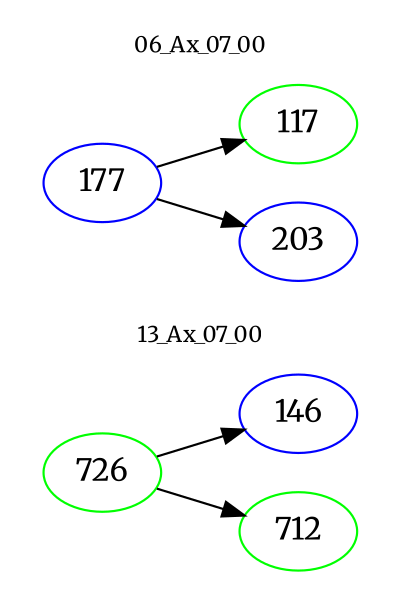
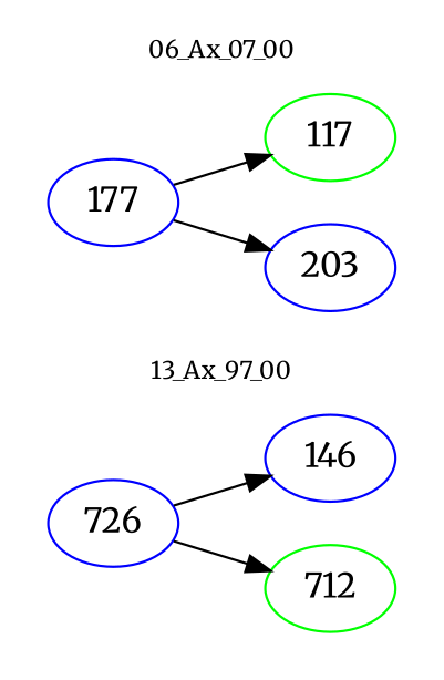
  digraph {
    fontname=Merriweather
    rankdir=LR
    node [color=blue fontname=Merriweather]
    edge [color=black fontname=Merriweather]
-   n1 [color=green label=726]
+   n1 [label=726]
    n2 [color=green label=712]
    n3 [label=146]
    n4 [label=177]
    n5 [label=203]
    n6 [color=green label=117]
    subgraph cluster_1 {
      color=white
      fontsize=10
-     label="13_Ax_07_00"
+     label="13_Ax_97_00"
      n1
      n2
      n3
    }
    subgraph cluster_2 {
      color=white
      fontsize=10
      label="06_Ax_07_00"
      n4
      n5
      n6
    }
    n1 -> n2
    n1 -> n3
    n4 -> n5
    n4 -> n6
  }
